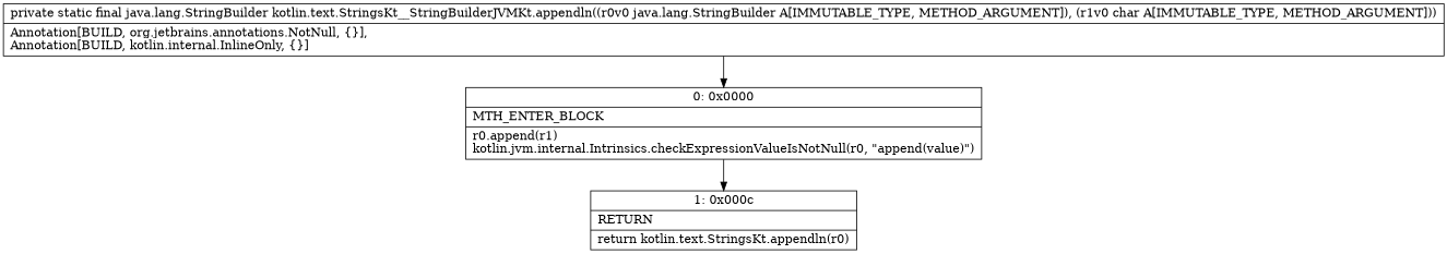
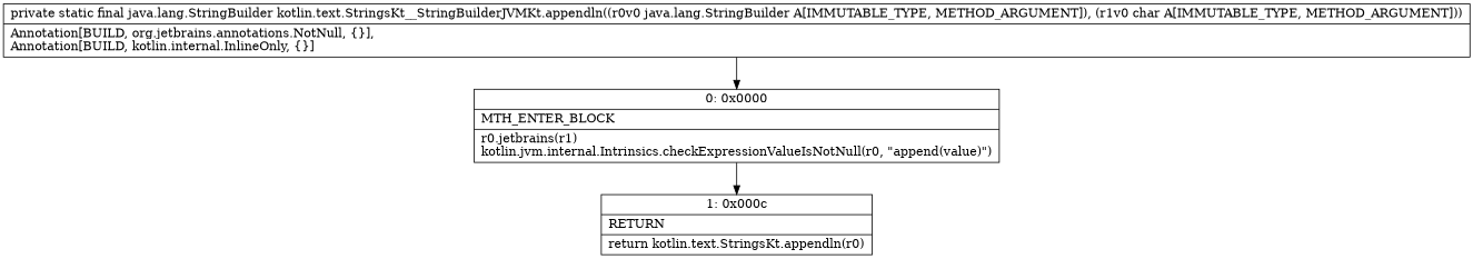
  digraph {
    node [shape=record]
-   n1 [label="{0\:\ 0x0000|MTH_ENTER_BLOCK\l|r0.append(r1)\lkotlin.jvm.internal.Intrinsics.checkExpressionValueIsNotNull(r0, \"append(value)\")\l}"]
+   n1 [label="{0\:\ 0x0000|MTH_ENTER_BLOCK\l|r0.jetbrains(r1)\lkotlin.jvm.internal.Intrinsics.checkExpressionValueIsNotNull(r0, \"append(value)\")\l}"]
    n2 [label="{1\:\ 0x000c|RETURN\l|return kotlin.text.StringsKt.appendln(r0)\l}"]
    n3 [label="{private static final java.lang.StringBuilder kotlin.text.StringsKt__StringBuilderJVMKt.appendln((r0v0 java.lang.StringBuilder A[IMMUTABLE_TYPE, METHOD_ARGUMENT]), (r1v0 char A[IMMUTABLE_TYPE, METHOD_ARGUMENT]))  | Annotation[BUILD, org.jetbrains.annotations.NotNull, \{\}], \lAnnotation[BUILD, kotlin.internal.InlineOnly, \{\}]\l}"]
    n1 -> n2
    n3 -> n1
  }
